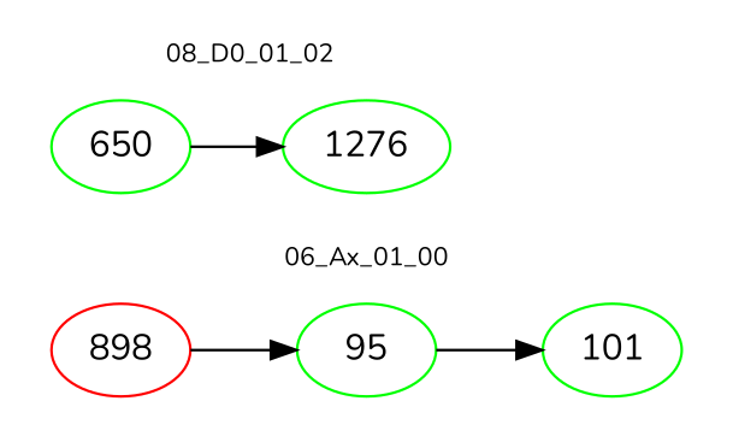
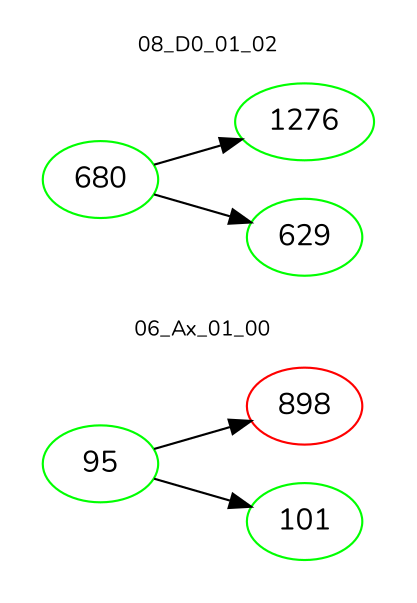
  digraph {
    fontname=Nunito
    rankdir=LR
    node [color=green fontname=Nunito]
    edge [color=black fontname=Nunito]
    n1 [label=95]
    n2 [label=101]
    n3 [color=red label=898]
-   n4 [label=650]
+   n4 [label=680]
+   n5 [label=629]
    n6 [label=1276]
    subgraph cluster_1 {
      color=white
      fontsize=10
      label="06_Ax_01_00"
      n1
      n2
      n3
    }
    subgraph cluster_2 {
      color=white
      fontsize=10
      label="08_D0_01_02"
      n4
+     n5
      n6
    }
    n1 -> n2
-   n3 -> n1
+   n1 -> n3
+   n4 -> n5
    n4 -> n6
  }
